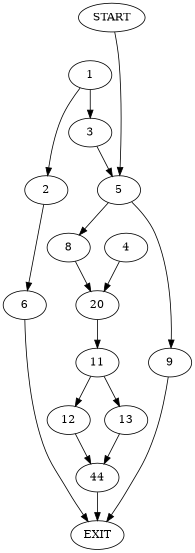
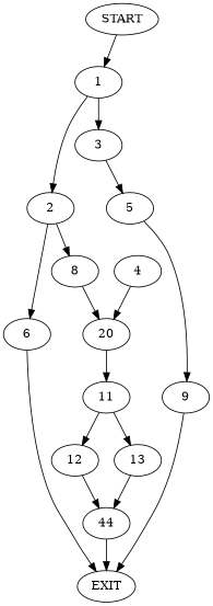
  digraph {
    n1 [label=START]
    1
    2
    3
    n5 [label=EXIT]
    6
    5
    n8 [label=20]
    4
    8
    9
    11
    12
    13
    n15 [label=44]
-   n1 -> 5
+   n1 -> 1
    1 -> 2
    1 -> 3
    2 -> 6
    3 -> 5
    6 -> n5
-   5 -> 8
+   2 -> 8
    5 -> 9
    n8 -> 11
    4 -> n8
    8 -> n8
    9 -> n5
    11 -> 12
    11 -> 13
    12 -> n15
    13 -> n15
    n15 -> n5
  }
